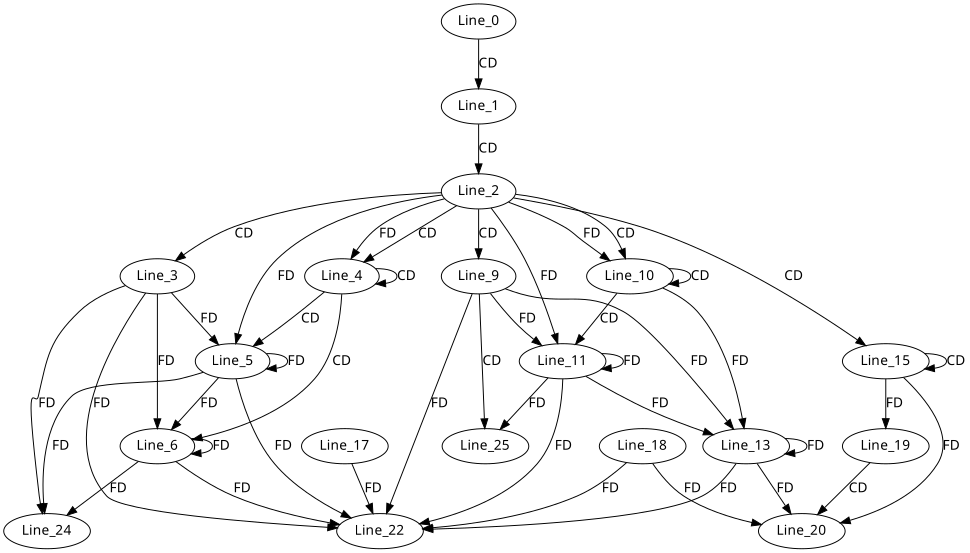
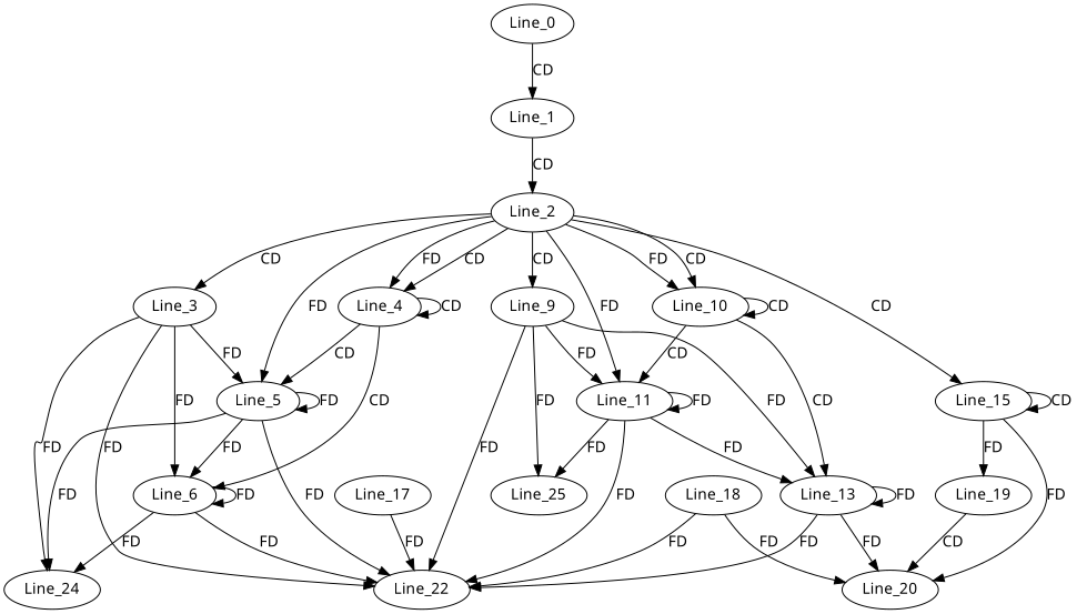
  digraph {
    fontname="Noto Sans"
    node [fontname="Noto Sans"]
    edge [fontname="Noto Sans"]
    Line_0
    Line_1
    Line_2
    Line_3
    Line_4
    Line_5
    Line_9
    Line_10
    Line_11
    Line_15
    n11 [label=Line_6]
    Line_22
    Line_24
    Line_13
    Line_25
    Line_19
    Line_20
    Line_18
    Line_17
    Line_0 -> Line_1 [label=CD]
    Line_1 -> Line_2 [label=CD]
    Line_2 -> Line_3 [label=CD]
    Line_2 -> Line_4 [label=CD]
    Line_2 -> Line_4 [label=FD]
    Line_2 -> Line_5 [label=FD]
    Line_2 -> Line_9 [label=CD]
    Line_2 -> Line_10 [label=CD]
    Line_2 -> Line_10 [label=FD]
    Line_2 -> Line_11 [label=FD]
    Line_2 -> Line_15 [label=CD]
    Line_3 -> Line_5 [label=FD]
    Line_3 -> n11 [label=FD]
    Line_3 -> Line_22 [label=FD]
    Line_3 -> Line_24 [label=FD]
    Line_4 -> Line_4 [label=CD]
    Line_4 -> Line_5 [label=CD]
    Line_4 -> n11 [label=CD]
    Line_5 -> Line_5 [label=FD]
    Line_5 -> n11 [label=FD]
    Line_5 -> Line_22 [label=FD]
    Line_5 -> Line_24 [label=FD]
    Line_9 -> Line_11 [label=FD]
    Line_9 -> Line_22 [label=FD]
    Line_9 -> Line_13 [label=FD]
-   Line_9 -> Line_25 [label=CD]
+   Line_9 -> Line_25 [label=FD]
    Line_10 -> Line_10 [label=CD]
    Line_10 -> Line_11 [label=CD]
-   Line_10 -> Line_13 [label=FD]
+   Line_10 -> Line_13 [label=CD]
    Line_11 -> Line_11 [label=FD]
    Line_11 -> Line_22 [label=FD]
    Line_11 -> Line_13 [label=FD]
    Line_11 -> Line_25 [label=FD]
    Line_15 -> Line_15 [label=CD]
    Line_15 -> Line_19 [label=FD]
    Line_15 -> Line_20 [label=FD]
    n11 -> n11 [label=FD]
    n11 -> Line_22 [label=FD]
    n11 -> Line_24 [label=FD]
    Line_13 -> Line_22 [label=FD]
    Line_13 -> Line_13 [label=FD]
    Line_13 -> Line_20 [label=FD]
    Line_19 -> Line_20 [label=CD]
    Line_18 -> Line_22 [label=FD]
    Line_18 -> Line_20 [label=FD]
    Line_17 -> Line_22 [label=FD]
  }
